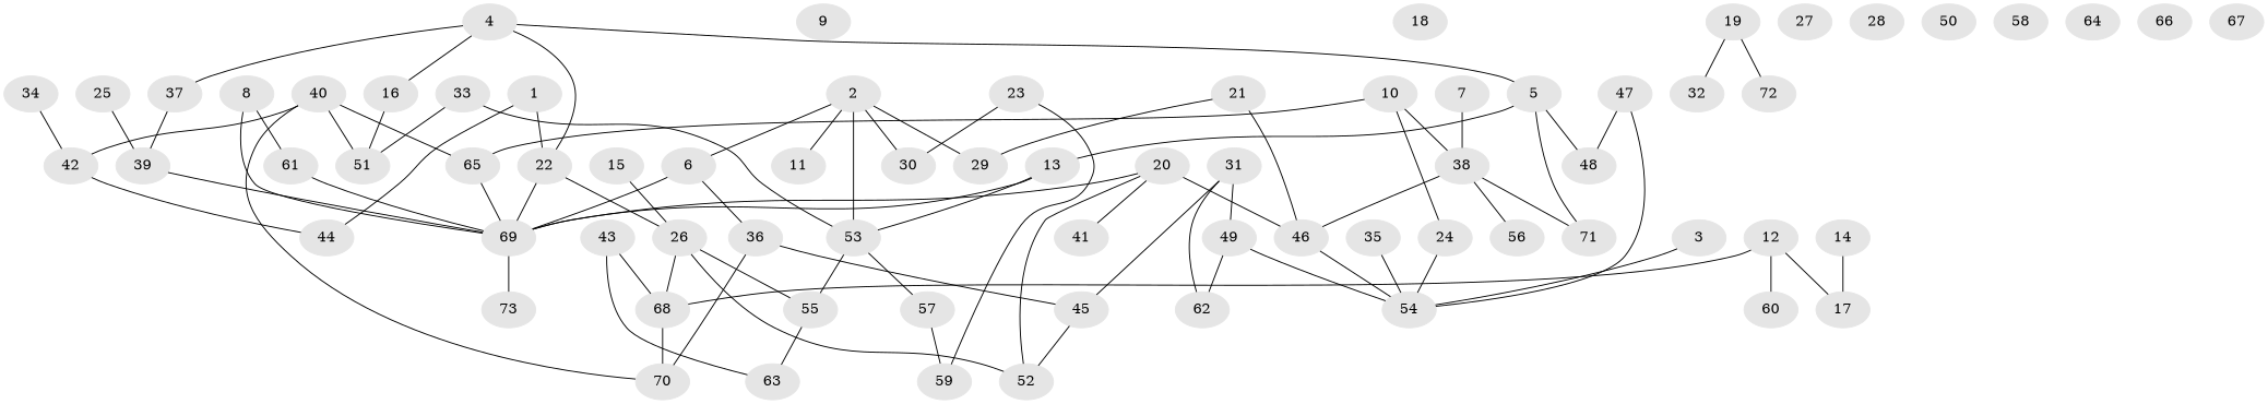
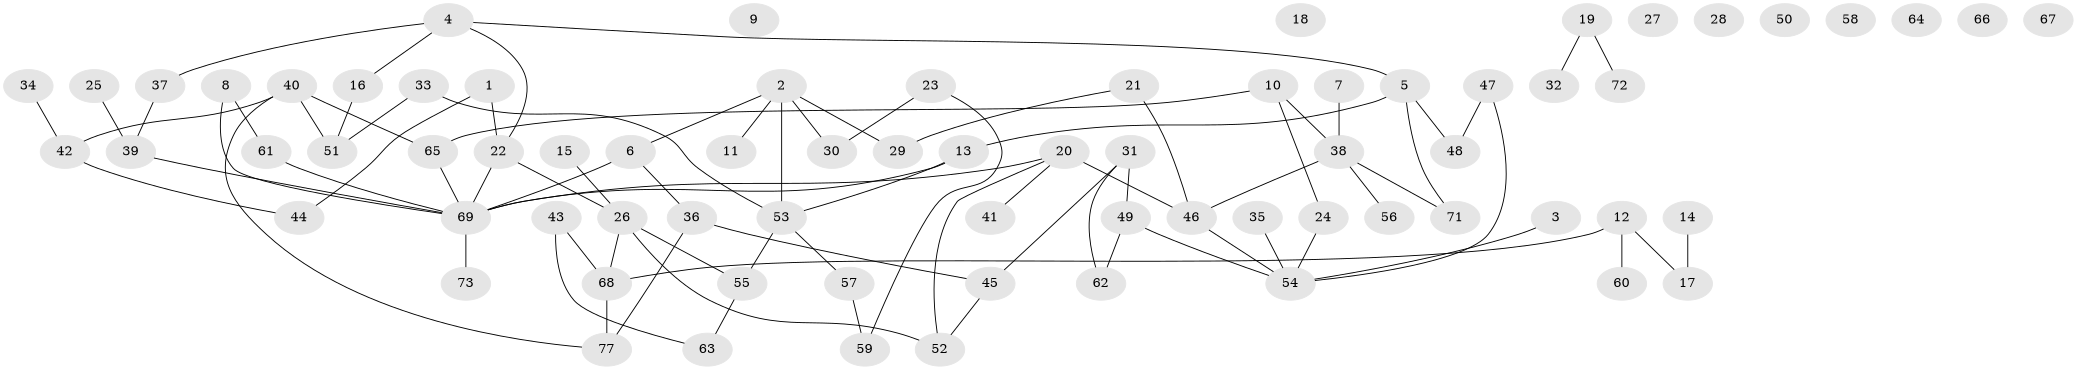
  graph {
    node [color=gray90 style=filled]
    1
    22
    44
    69
    26
    2
    6
    11
    29
    30
    53
    36
    57
    55
    59
    3
    54
    4
    5
    16
    37
    13
    48
    71
    51
    39
    45
-   70
+   70 [label=77]
    73
    7
    38
    46
    56
    8
    61
    9
    10
    24
    65
    12
    17
    60
    68
    14
    15
    52
    18
    19
    32
    72
    20
    41
    21
    23
    25
    63
    27
    28
    49
    62
    31
    33
    34
    42
    35
    40
    43
    47
    50
    58
    64
    66
    67
    1 -- 22
    1 -- 44
    22 -- 69
    22 -- 26
    69 -- 73
    26 -- 55
    26 -- 68
    26 -- 52
    2 -- 6
    2 -- 11
    2 -- 29
    2 -- 30
    2 -- 53
    6 -- 69
    6 -- 36
    53 -- 57
    53 -- 55
    36 -- 45
    36 -- 70
    57 -- 59
    55 -- 63
    3 -- 54
    4 -- 22
    4 -- 5
    4 -- 16
    4 -- 37
    5 -- 13
    5 -- 48
    5 -- 71
    16 -- 51
    37 -- 39
    13 -- 69
    13 -- 53
    39 -- 69
    45 -- 52
    7 -- 38
    38 -- 71
    38 -- 46
    38 -- 56
    46 -- 54
    8 -- 69
    8 -- 61
    61 -- 69
    10 -- 38
    10 -- 24
    10 -- 65
    24 -- 54
    65 -- 69
    12 -- 17
    12 -- 60
    12 -- 68
    68 -- 70
    14 -- 17
    15 -- 26
    19 -- 32
    19 -- 72
    20 -- 69
    20 -- 46
    20 -- 52
    20 -- 41
    21 -- 29
    21 -- 46
    23 -- 30
    23 -- 59
    25 -- 39
    49 -- 54
    49 -- 62
    31 -- 45
    31 -- 49
    31 -- 62
    33 -- 53
    33 -- 51
    34 -- 42
    42 -- 44
    35 -- 54
    40 -- 51
    40 -- 70
    40 -- 65
    40 -- 42
    43 -- 68
    43 -- 63
    47 -- 54
    47 -- 48
  }
